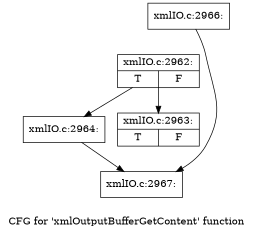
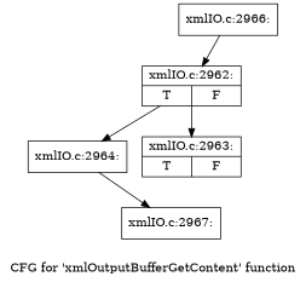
  digraph {
    label="CFG for 'xmlOutputBufferGetContent' function"
    node [shape=record]
    n1 [label="{xmlIO.c:2962:|{<s0>T|<s1>F}}"]
    n2 [label="{xmlIO.c:2964:}"]
    n3 [label="{xmlIO.c:2963:|{<s0>T|<s1>F}}"]
    n4 [label="{xmlIO.c:2967:}"]
    n5 [label="{xmlIO.c:2966:}"]
    n1 -> n2
    n1 -> n3
    n2 -> n4
-   n5 -> n4
+   n5 -> n1
  }
